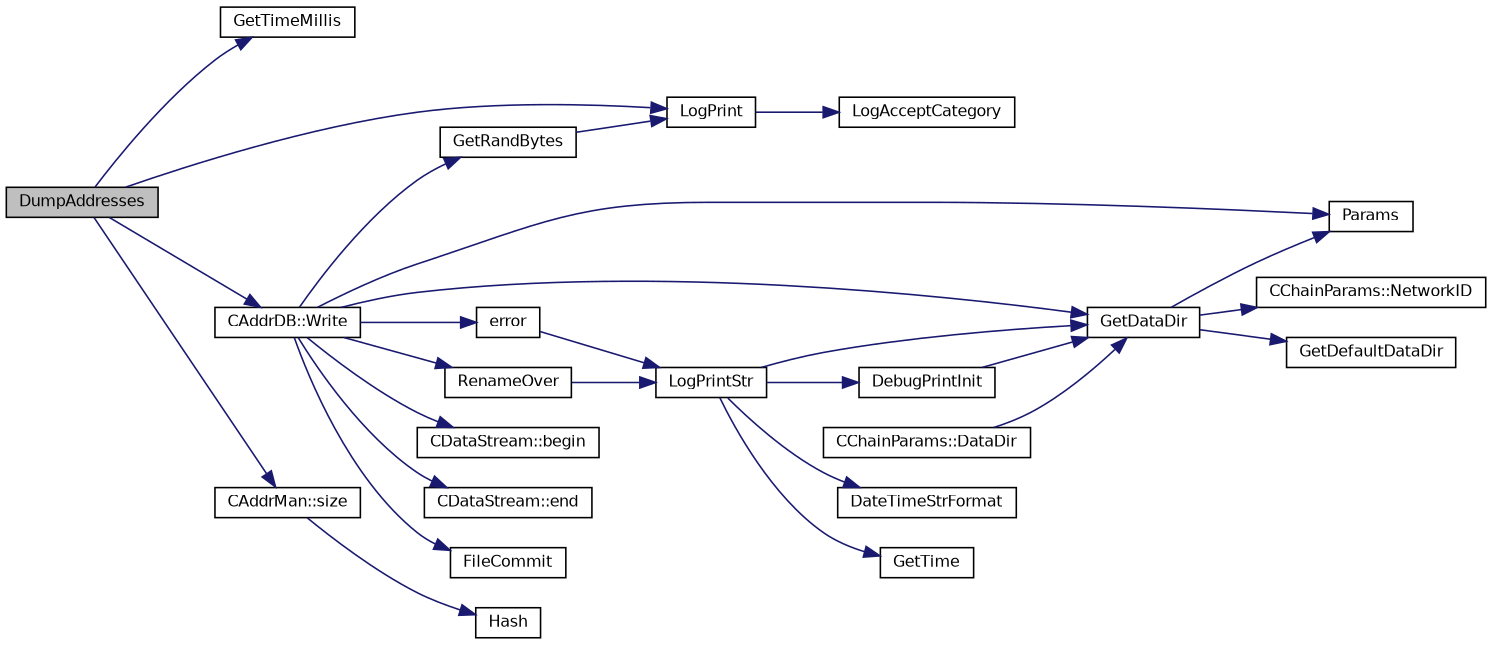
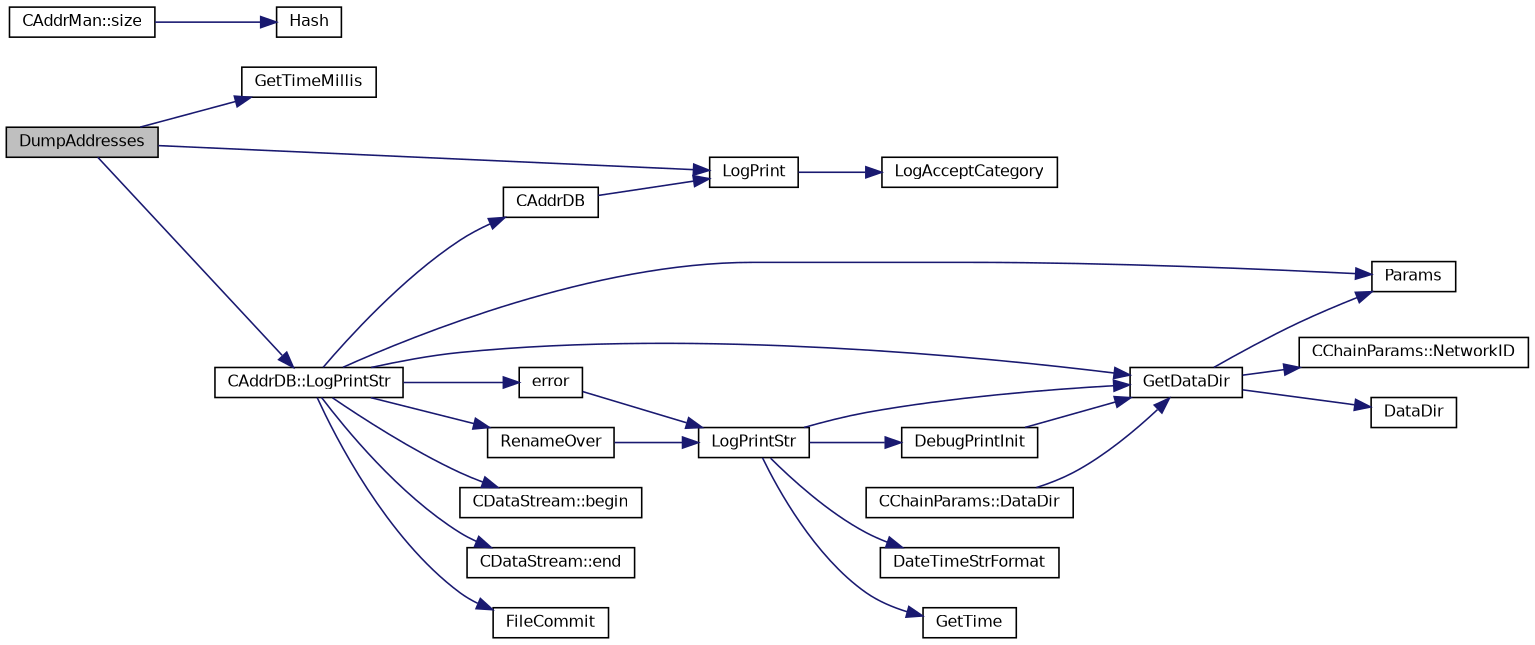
  digraph {
    fontname="DejaVu Sans"
    rankdir=LR
    node [color=black fillcolor=white fontname="DejaVu Sans" fontsize=10 shape=record style=filled]
    edge [color=midnightblue fontname="DejaVu Sans" fontsize=10 labelfontname=Helvetica labelfontsize=10 style=solid]
    n1 [fillcolor=grey75 fontcolor=black height=0.2 label=DumpAddresses width=0.4]
    n2 [height=0.2 label=GetTimeMillis width=0.4]
-   n3 [height=0.2 label="CAddrDB::Write" width=0.4]
+   n3 [height=0.2 label="CAddrDB::LogPrintStr" width=0.4]
    n4 [height=0.2 label=LogPrint width=0.4]
    n5 [height=0.2 label="CAddrMan::size" width=0.4]
-   n6 [height=0.2 label=GetRandBytes width=0.4]
+   n6 [height=0.2 label=CAddrDB width=0.4]
    n7 [height=0.2 label=GetDataDir width=0.4]
    n8 [height=0.2 label=Params width=0.4]
    n9 [height=0.2 label="CDataStream::begin" width=0.4]
    n10 [height=0.2 label="CDataStream::end" width=0.4]
    n11 [height=0.2 label=error width=0.4]
    n12 [height=0.2 label=FileCommit width=0.4]
    n13 [height=0.2 label=RenameOver width=0.4]
    n14 [height=0.2 label=LogAcceptCategory width=0.4]
    n15 [height=0.2 label=Hash width=0.4]
    n16 [height=0.2 label="CChainParams::NetworkID" width=0.4]
-   n17 [height=0.2 label=GetDefaultDataDir width=0.4]
+   n17 [height=0.2 label=DataDir width=0.4]
    n18 [height=0.2 label=LogPrintStr width=0.4]
    n19 [height=0.2 label=DebugPrintInit width=0.4]
    n20 [height=0.2 label=DateTimeStrFormat width=0.4]
    n21 [height=0.2 label=GetTime width=0.4]
    n22 [height=0.2 label="CChainParams::DataDir" width=0.4]
    n1 -> n2
    n1 -> n3
    n1 -> n4
-   n1 -> n5
    n3 -> n6
    n3 -> n7
    n3 -> n8
    n3 -> n9
    n3 -> n10
    n3 -> n11
    n3 -> n12
    n3 -> n13
    n4 -> n14
    n5 -> n15
    n6 -> n4
    n7 -> n8
    n7 -> n16
    n7 -> n17
    n11 -> n18
    n13 -> n18
    n18 -> n7
    n18 -> n19
    n18 -> n20
    n18 -> n21
    n19 -> n7
    n22 -> n7
  }
